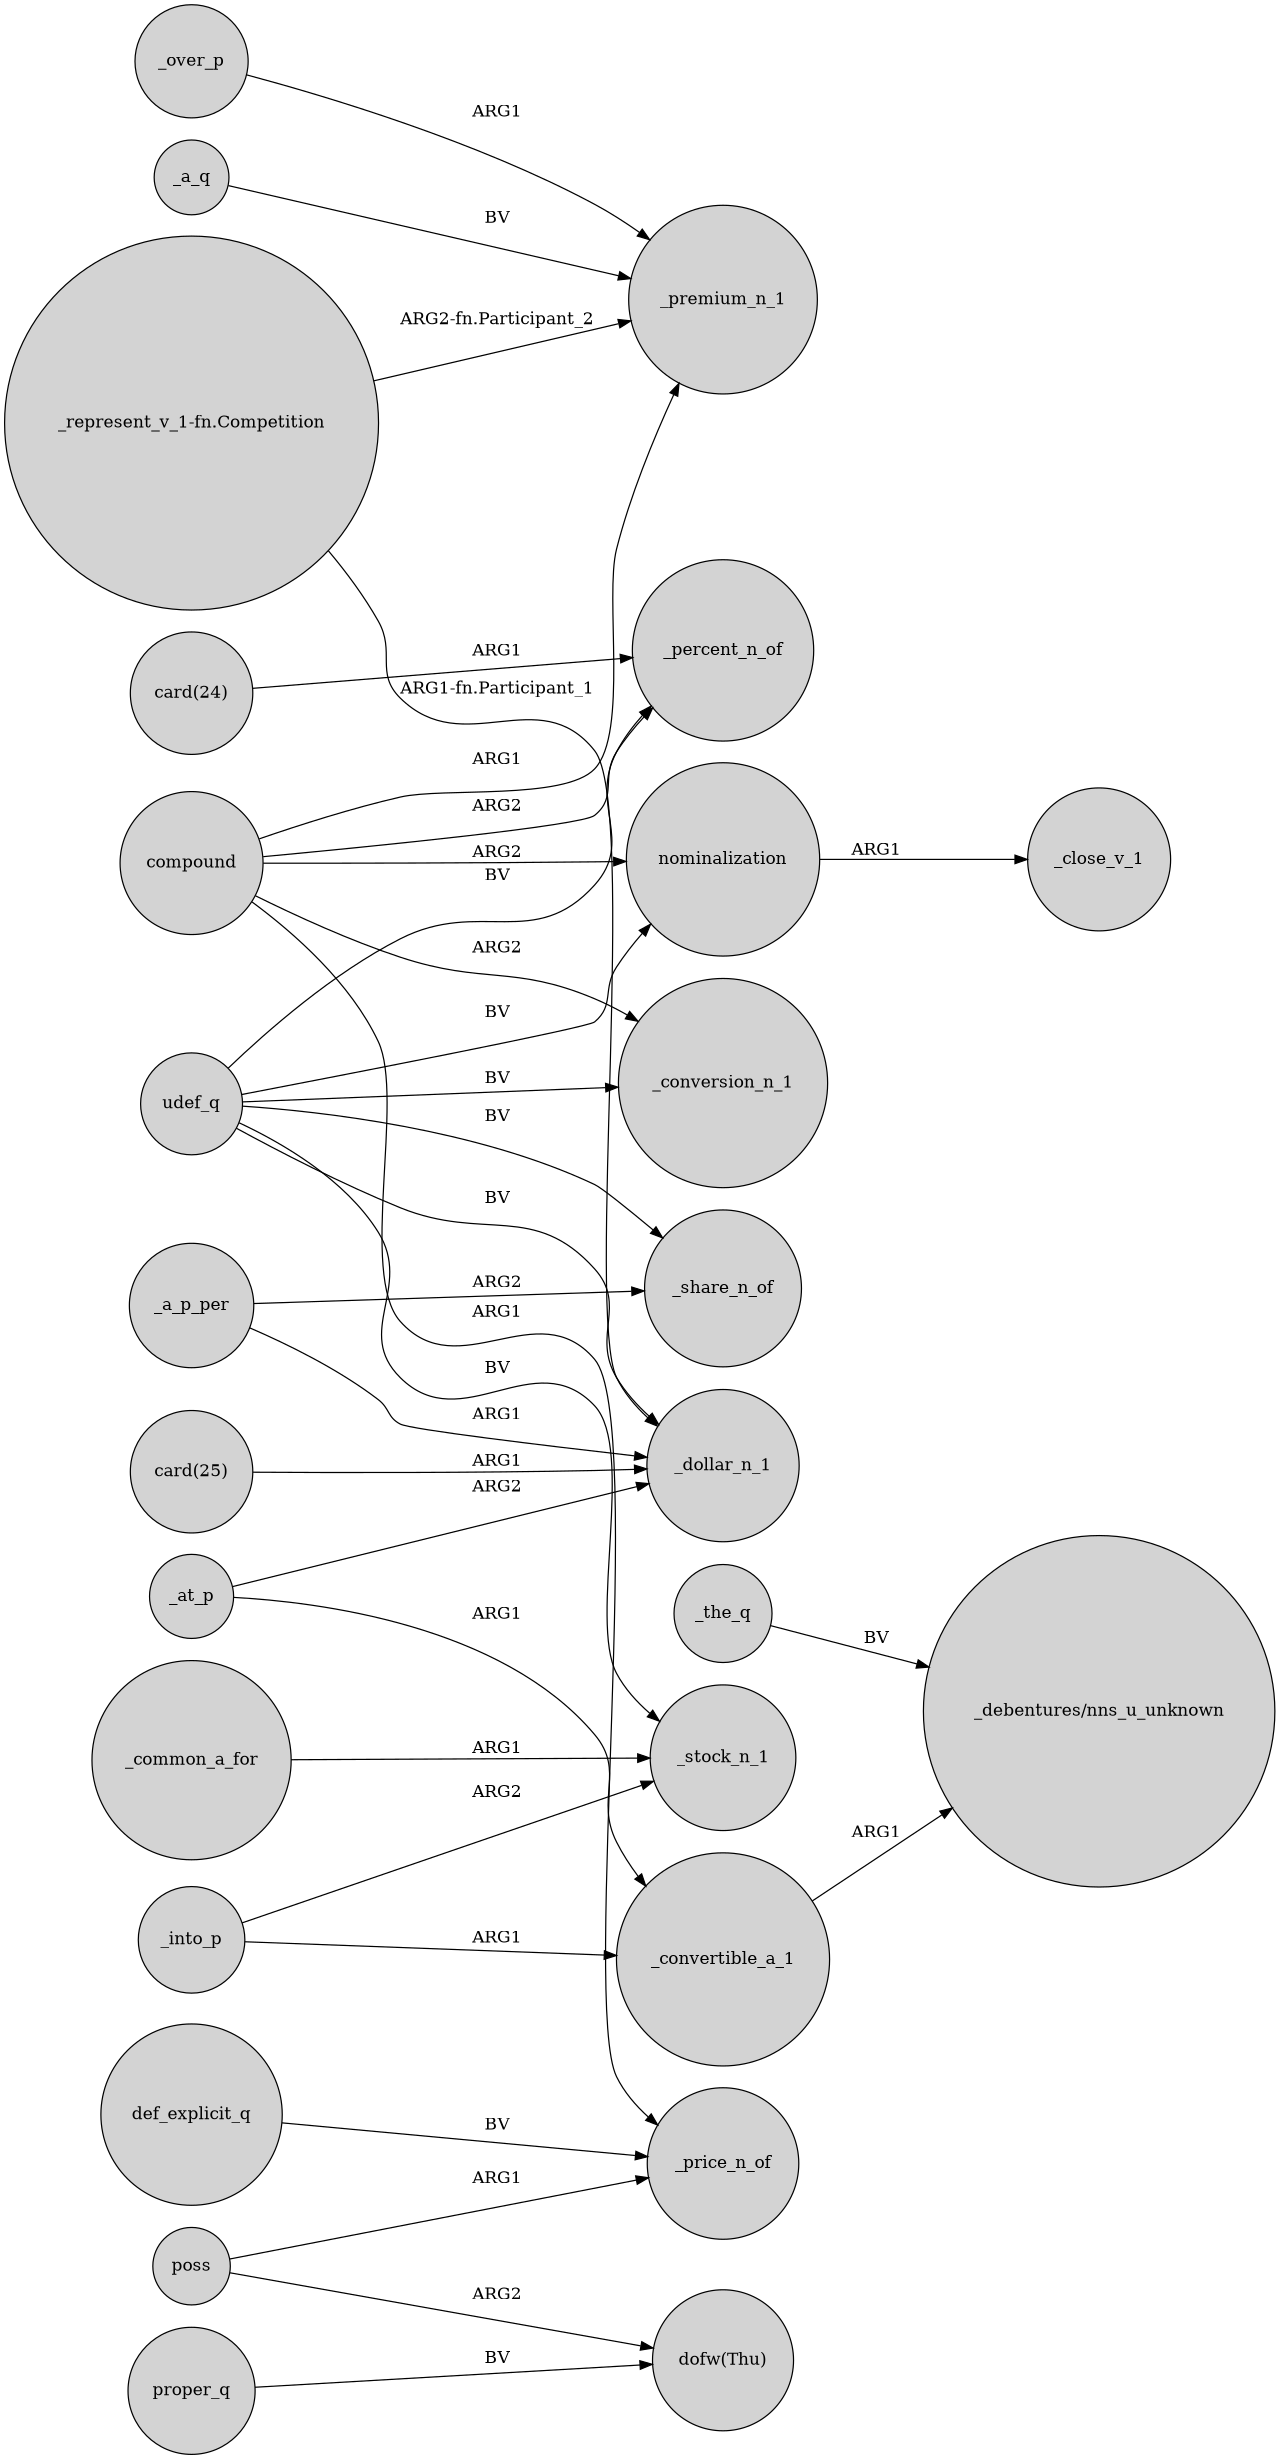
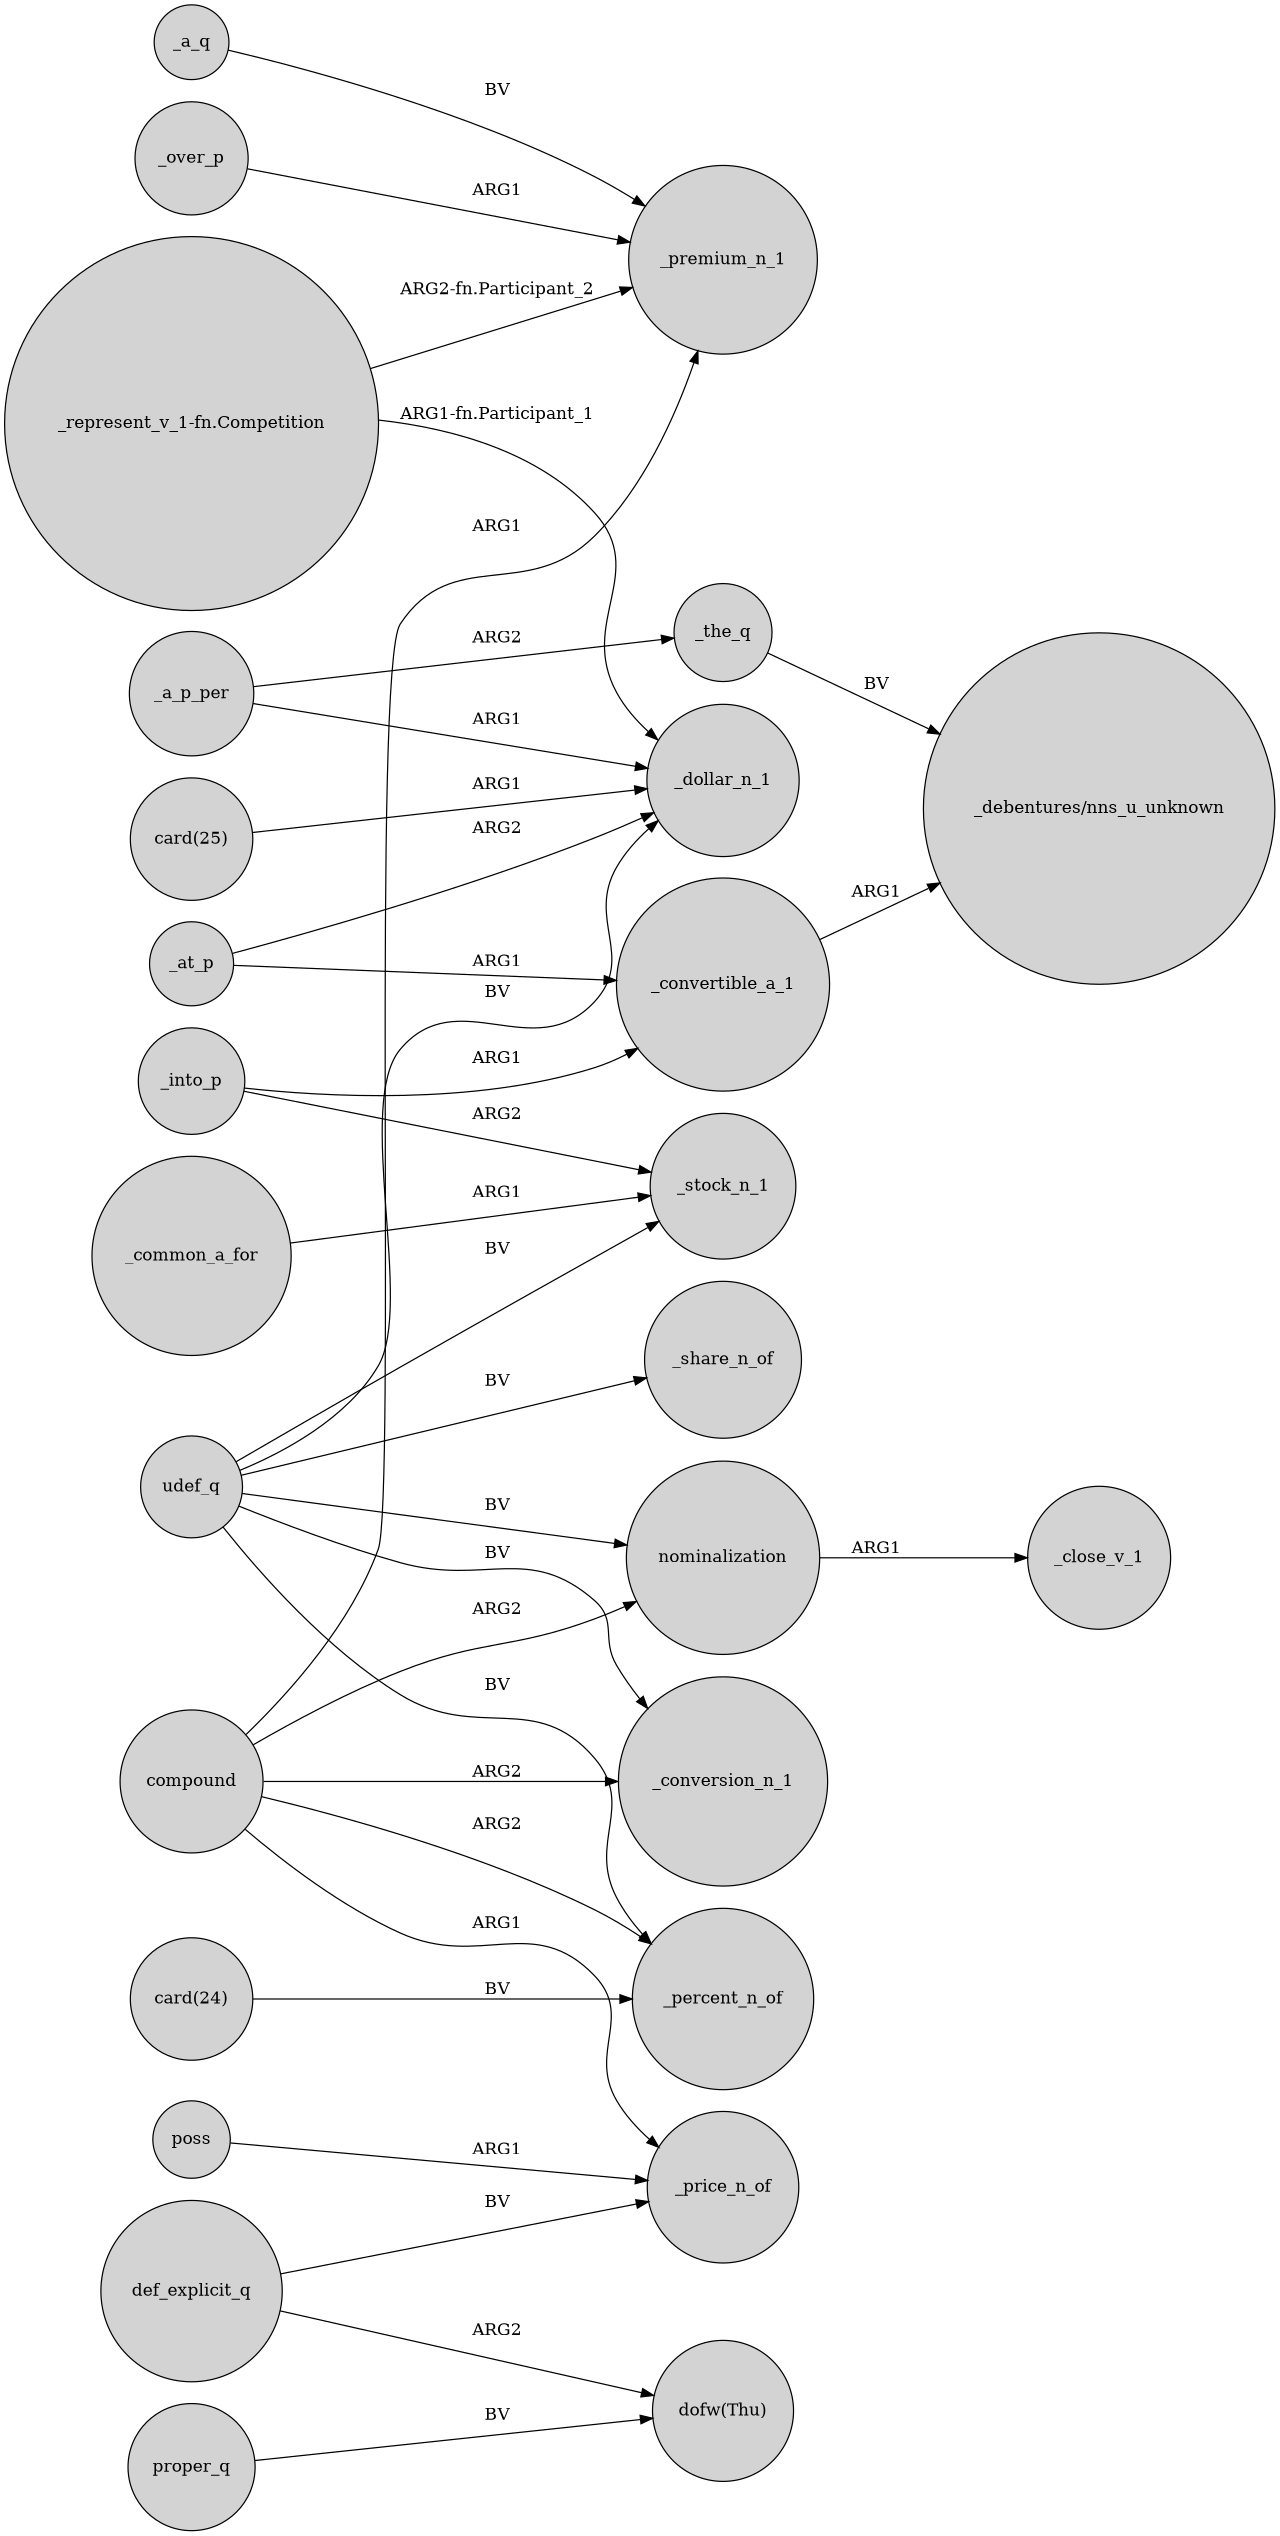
  digraph {
    rankdir=LR
    node [shape=circle style=filled]
    _a_q
    _premium_n_1
    _common_a_for
    _stock_n_1
    _into_p
    _convertible_a_1
    "_debentures/nns_u_unknown"
    compound
    _conversion_n_1
    nominalization
    _price_n_of
    _percent_n_of
    _close_v_1
    "card(25)"
    _dollar_n_1
    udef_q
    _share_n_of
    proper_q
    "dofw(Thu)"
    _over_p
    _the_q
    poss
    _at_p
    "_represent_v_1-fn.Competition"
    _a_p_per
    "card(24)"
    def_explicit_q
    _a_q -> _premium_n_1 [label=BV]
    _common_a_for -> _stock_n_1 [label=ARG1]
    _into_p -> _stock_n_1 [label=ARG2]
    _into_p -> _convertible_a_1 [label=ARG1]
    _convertible_a_1 -> "_debentures/nns_u_unknown" [label=ARG1]
    compound -> _premium_n_1 [label=ARG1]
    compound -> _conversion_n_1 [label=ARG2]
    compound -> nominalization [label=ARG2]
    compound -> _price_n_of [label=ARG1]
    compound -> _percent_n_of [label=ARG2]
    nominalization -> _close_v_1 [label=ARG1]
    "card(25)" -> _dollar_n_1 [label=ARG1]
    udef_q -> _stock_n_1 [label=BV]
    udef_q -> _conversion_n_1 [label=BV]
    udef_q -> nominalization [label=BV]
    udef_q -> _percent_n_of [label=BV]
    udef_q -> _dollar_n_1 [label=BV]
    udef_q -> _share_n_of [label=BV]
    proper_q -> "dofw(Thu)" [label=BV]
    _over_p -> _premium_n_1 [label=ARG1]
    _the_q -> "_debentures/nns_u_unknown" [label=BV]
    poss -> _price_n_of [label=ARG1]
-   poss -> "dofw(Thu)" [label=ARG2]
+   def_explicit_q -> "dofw(Thu)" [label=ARG2]
    _at_p -> _convertible_a_1 [label=ARG1]
    _at_p -> _dollar_n_1 [label=ARG2]
    "_represent_v_1-fn.Competition" -> _premium_n_1 [label="ARG2-fn.Participant_2"]
    "_represent_v_1-fn.Competition" -> _dollar_n_1 [label="ARG1-fn.Participant_1"]
    _a_p_per -> _dollar_n_1 [label=ARG1]
-   _a_p_per -> _share_n_of [label=ARG2]
-   "card(24)" -> _percent_n_of [label=ARG1]
+   _a_p_per -> _the_q [label=ARG2]
+   "card(24)" -> _percent_n_of [label=BV]
    def_explicit_q -> _price_n_of [label=BV]
  }
